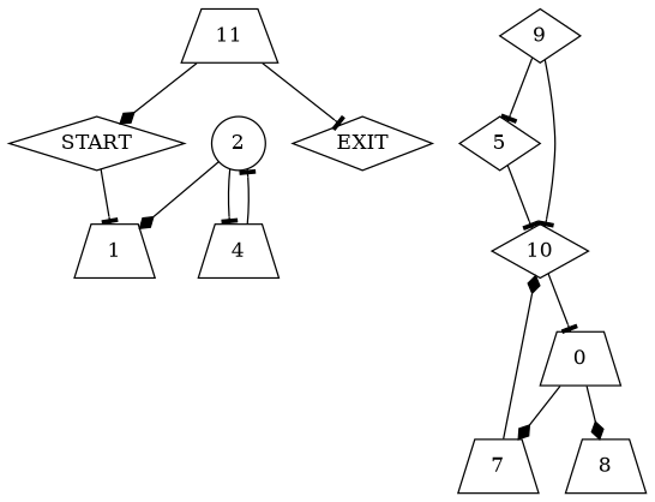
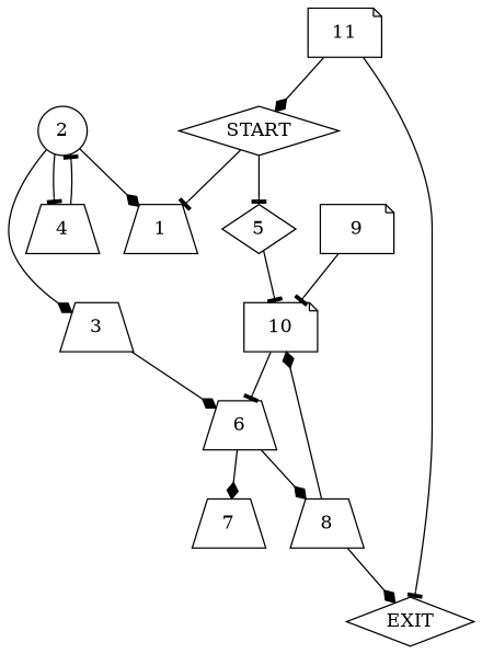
  digraph {
    node [shape=trapezium]
    edge [arrowhead=tee]
    n1 [label=START shape=diamond]
    1
    5 [shape=diamond]
-   10 [shape=diamond]
-   11
+   10 [shape=note]
+   11 [shape=note]
    n6 [label=EXIT shape=diamond]
    2 [shape=circle]
+   3
    4
-   6 [label=0]
+   6
    7
    8
-   9 [shape=diamond]
+   9 [shape=note]
    n1 -> 1
-   9 -> 5
+   n1 -> 5
    5 -> 10
    10 -> 6
    11 -> n1 [arrowhead=diamond]
    11 -> n6
    2 -> 1 [arrowhead=diamond]
+   2 -> 3 [arrowhead=diamond]
    2 -> 4
+   3 -> 6 [arrowhead=diamond]
    4 -> 2
    6 -> 7 [arrowhead=diamond]
    6 -> 8 [arrowhead=diamond]
-   7 -> 10 [arrowhead=diamond]
+   8 -> 10 [arrowhead=diamond]
+   8 -> n6 [arrowhead=diamond]
    9 -> 10
  }
